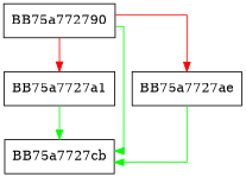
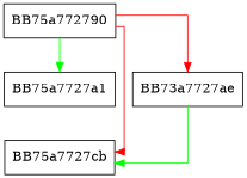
  digraph {
    splines=ortho
    node [shape=box]
    edge [color=green]
    BB75a772790
    BB75a7727cb
    BB75a7727a1
-   BB75a7727ae
-   BB75a772790 -> BB75a7727cb
-   BB75a772790 -> BB75a7727a1 [color=red]
+   BB75a7727ae [label=BB73a7727ae]
+   BB75a772790 -> BB75a7727cb [color=red]
+   BB75a772790 -> BB75a7727a1
    BB75a772790 -> BB75a7727ae [color=red]
-   BB75a7727a1 -> BB75a7727cb
    BB75a7727ae -> BB75a7727cb
  }
